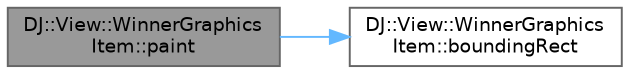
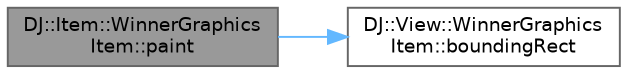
  digraph {
    rankdir=LR
    node [fontname=Helvetica fontsize=10 shape=box style=filled]
-   n1 [color=gray40 fillcolor=grey60 fontcolor=black height=0.2 label="DJ::View::WinnerGraphics\lItem::paint" width=0.4]
+   n1 [color=gray40 fillcolor=grey60 fontcolor=black height=0.2 label="DJ::Item::WinnerGraphics\lItem::paint" width=0.4]
    n2 [color=grey40 fillcolor=white height=0.2 label="DJ::View::WinnerGraphics\lItem::boundingRect" width=0.4]
    n1 -> n2 [color=steelblue1 fontname=Helvetica fontsize=10 labelfontname=Helvetica labelfontsize=10 style=solid]
  }
